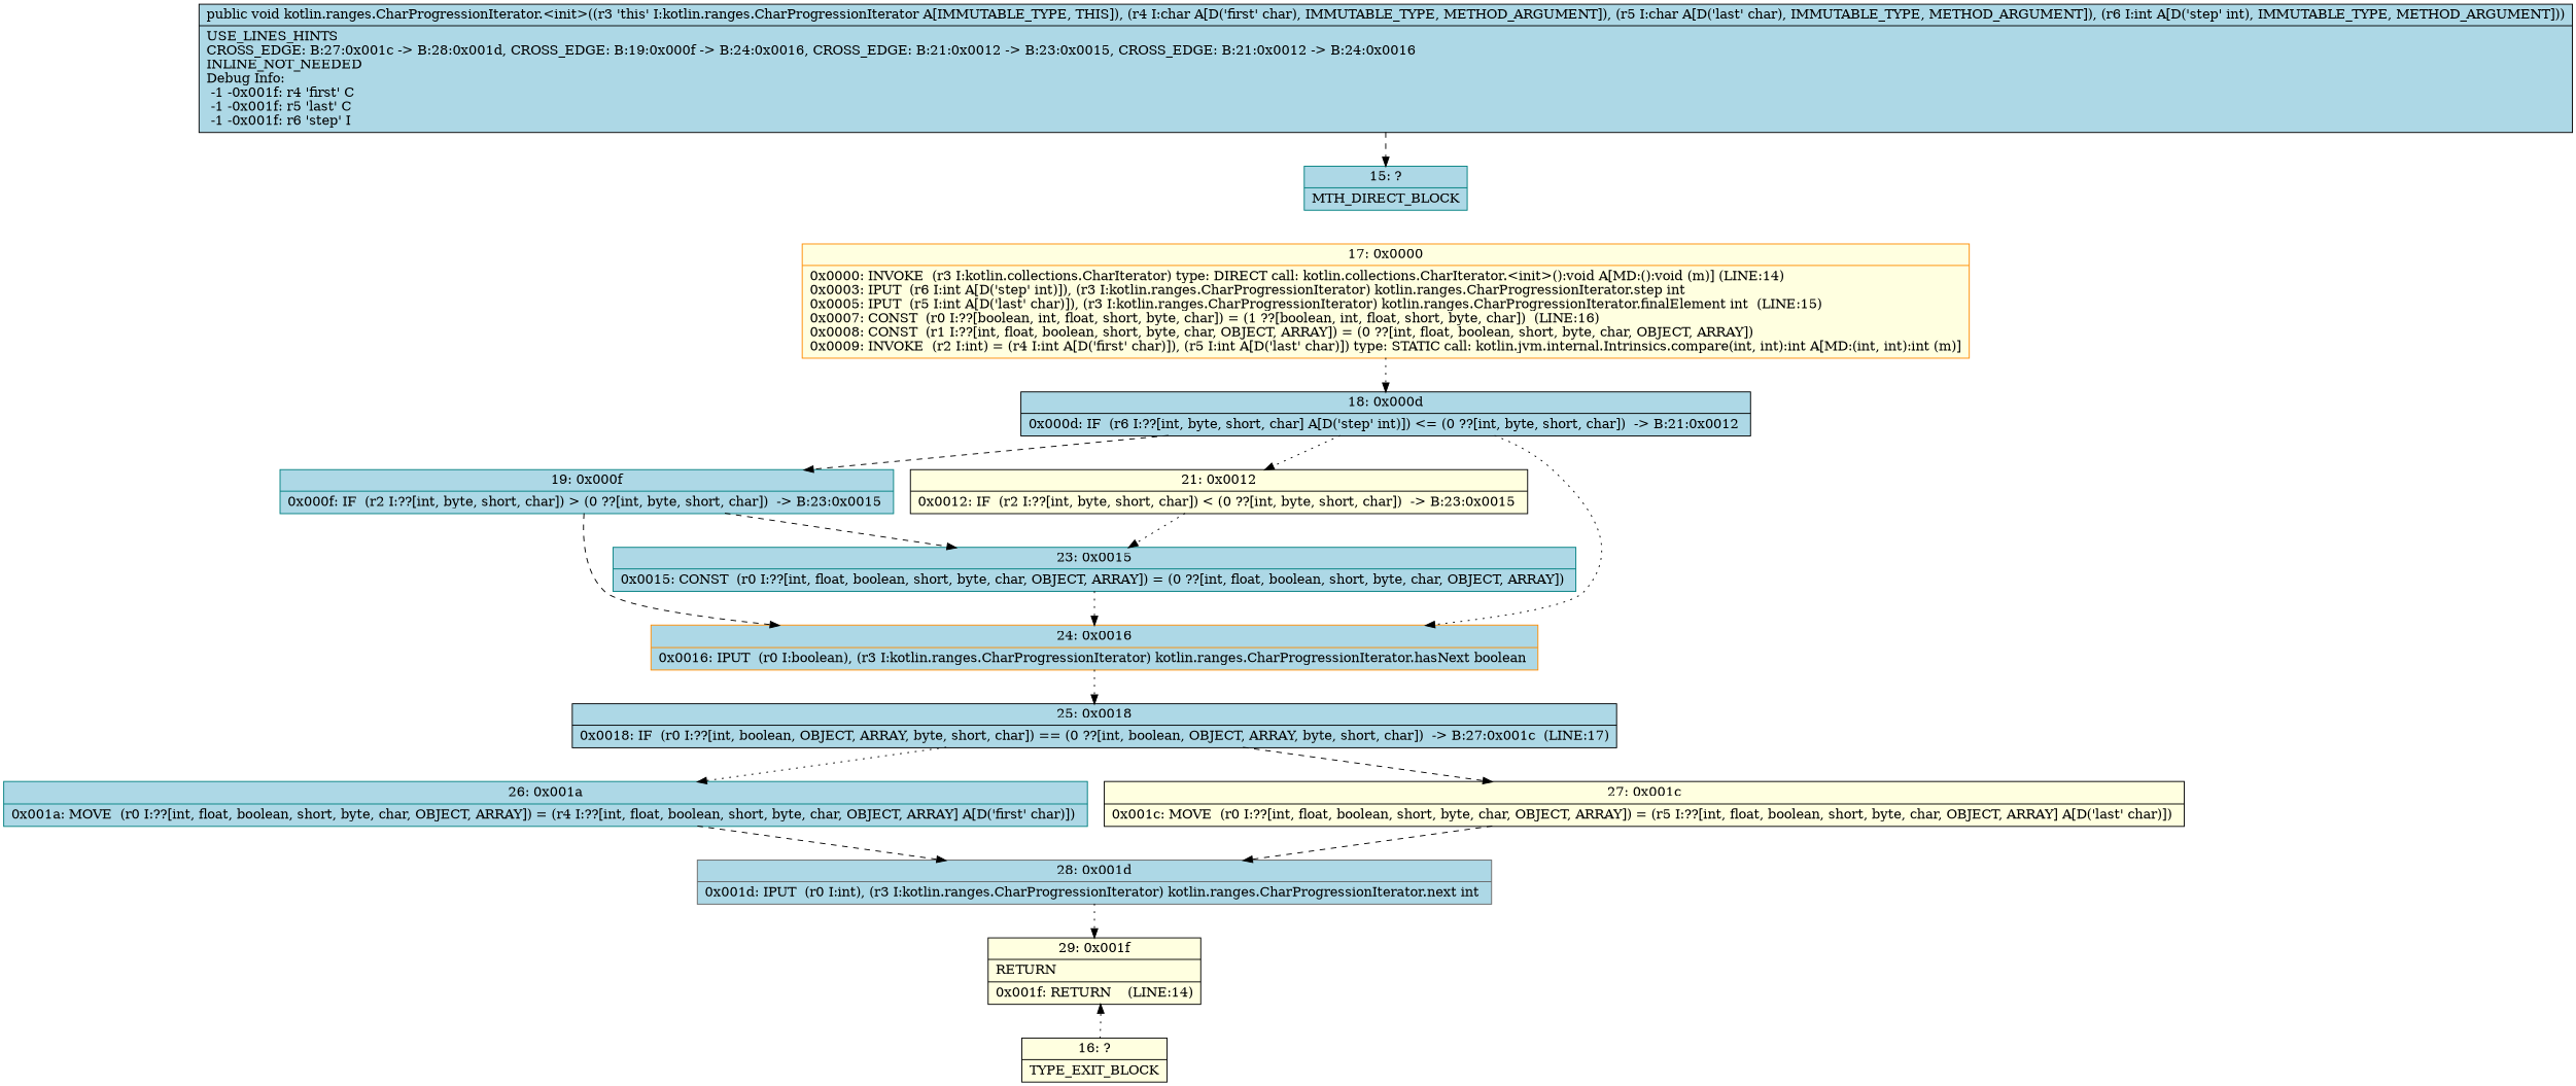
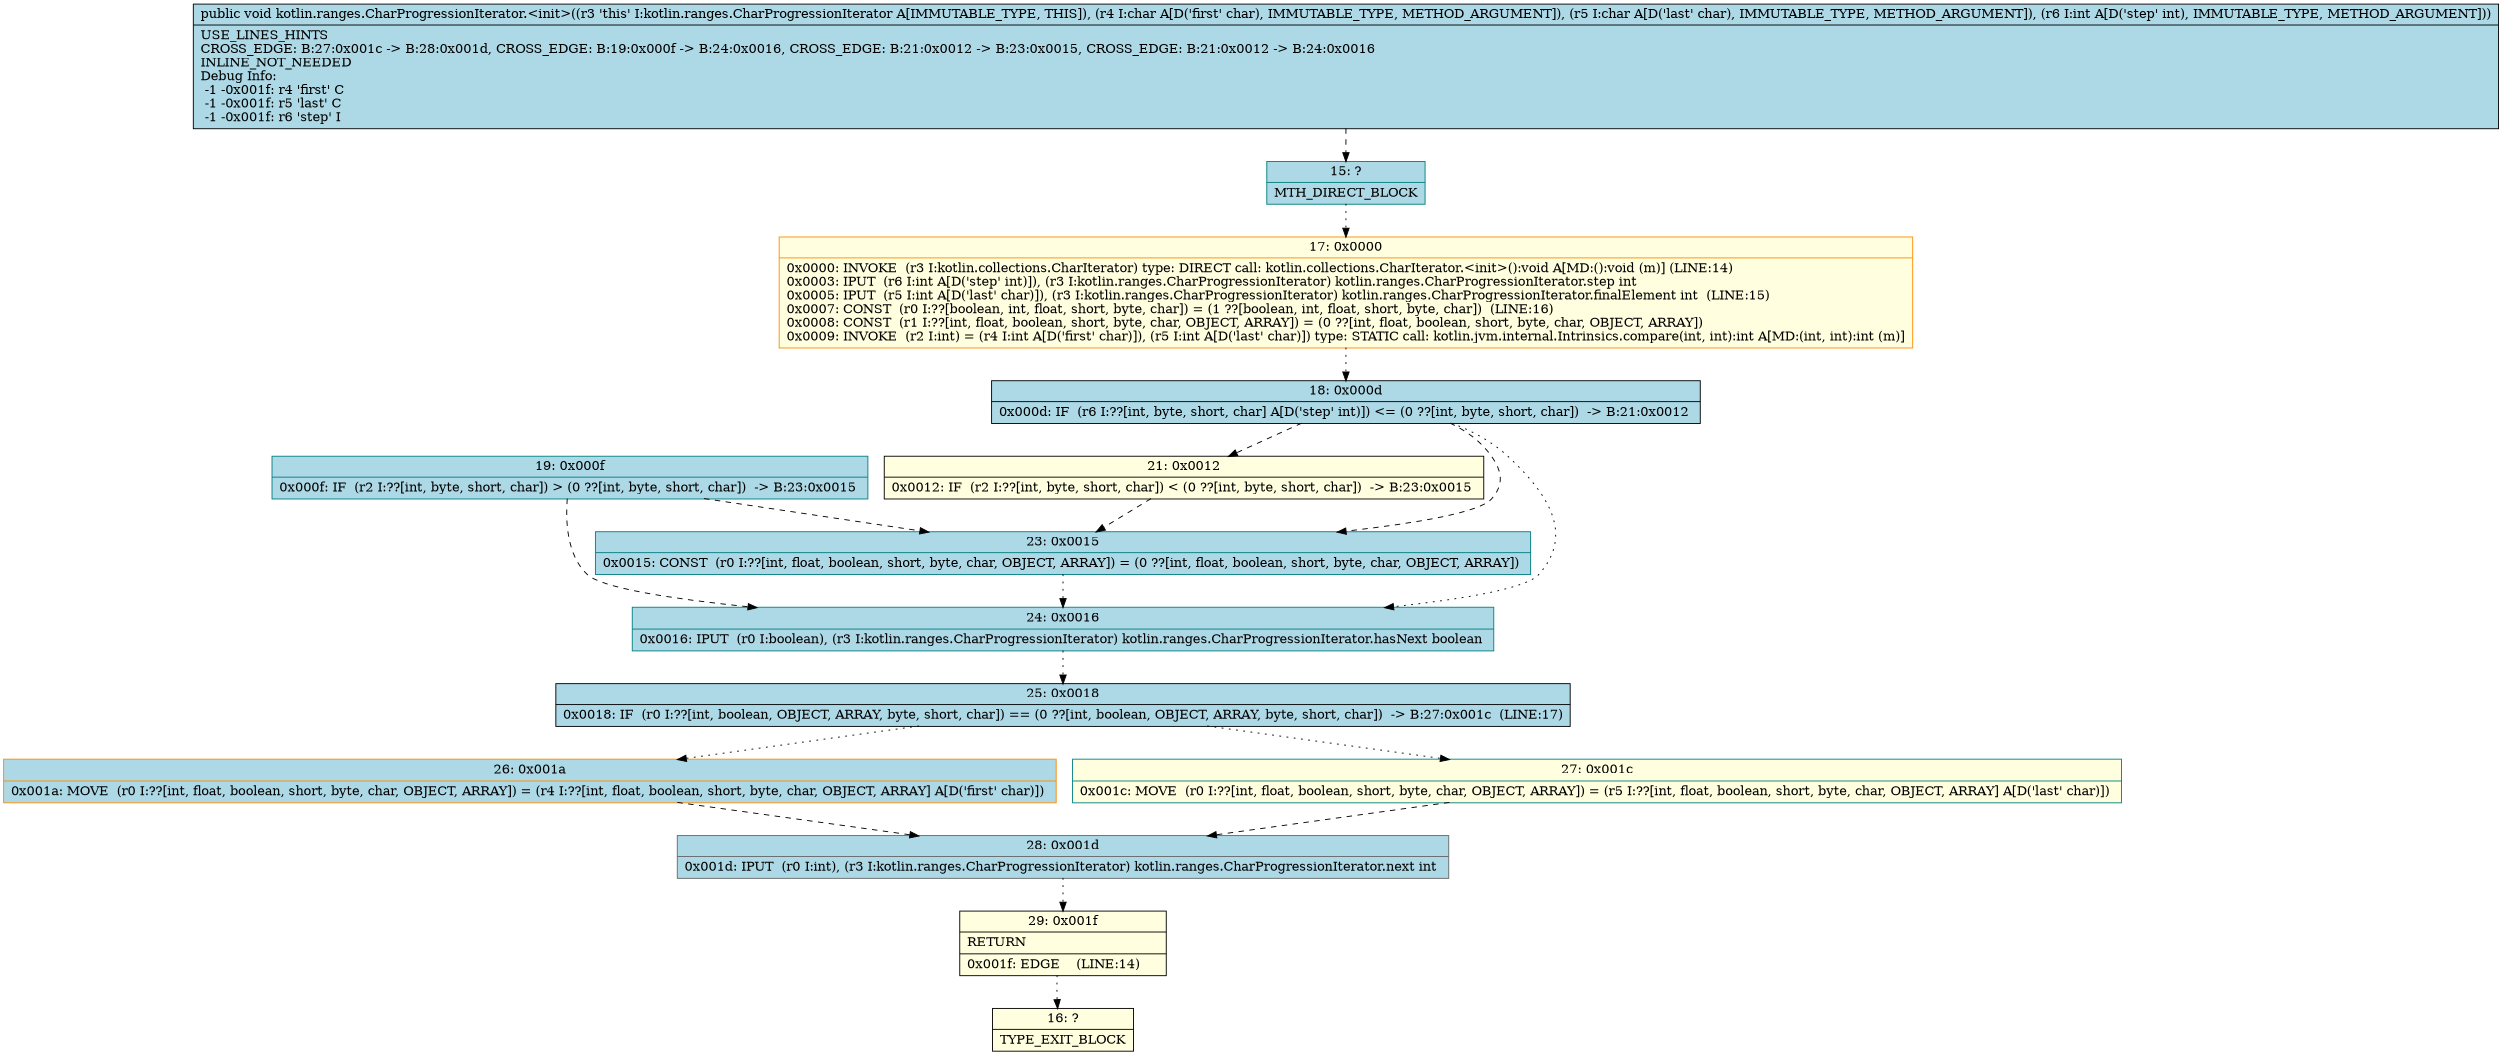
  digraph {
    node [color=black fillcolor=lightblue shape=record style=filled]
    edge [style=dotted]
    n1 [color=teal label="{15\:\ ?|MTH_DIRECT_BLOCK\l}"]
    n2 [color=darkorange fillcolor=lightyellow label="{17\:\ 0x0000|0x0000: INVOKE  (r3 I:kotlin.collections.CharIterator) type: DIRECT call: kotlin.collections.CharIterator.\<init\>():void A[MD:():void (m)] (LINE:14)\l0x0003: IPUT  (r6 I:int A[D('step' int)]), (r3 I:kotlin.ranges.CharProgressionIterator) kotlin.ranges.CharProgressionIterator.step int \l0x0005: IPUT  (r5 I:int A[D('last' char)]), (r3 I:kotlin.ranges.CharProgressionIterator) kotlin.ranges.CharProgressionIterator.finalElement int  (LINE:15)\l0x0007: CONST  (r0 I:??[boolean, int, float, short, byte, char]) = (1 ??[boolean, int, float, short, byte, char])  (LINE:16)\l0x0008: CONST  (r1 I:??[int, float, boolean, short, byte, char, OBJECT, ARRAY]) = (0 ??[int, float, boolean, short, byte, char, OBJECT, ARRAY]) \l0x0009: INVOKE  (r2 I:int) = (r4 I:int A[D('first' char)]), (r5 I:int A[D('last' char)]) type: STATIC call: kotlin.jvm.internal.Intrinsics.compare(int, int):int A[MD:(int, int):int (m)]\l}"]
    n3 [label="{18\:\ 0x000d|0x000d: IF  (r6 I:??[int, byte, short, char] A[D('step' int)]) \<= (0 ??[int, byte, short, char])  \-\> B:21:0x0012 \l}"]
    n4 [color=teal label="{19\:\ 0x000f|0x000f: IF  (r2 I:??[int, byte, short, char]) \> (0 ??[int, byte, short, char])  \-\> B:23:0x0015 \l}"]
    n5 [fillcolor=lightyellow label="{21\:\ 0x0012|0x0012: IF  (r2 I:??[int, byte, short, char]) \< (0 ??[int, byte, short, char])  \-\> B:23:0x0015 \l}"]
-   n6 [color=darkorange label="{24\:\ 0x0016|0x0016: IPUT  (r0 I:boolean), (r3 I:kotlin.ranges.CharProgressionIterator) kotlin.ranges.CharProgressionIterator.hasNext boolean \l}"]
+   n6 [color=teal label="{24\:\ 0x0016|0x0016: IPUT  (r0 I:boolean), (r3 I:kotlin.ranges.CharProgressionIterator) kotlin.ranges.CharProgressionIterator.hasNext boolean \l}"]
    n7 [color=teal label="{23\:\ 0x0015|0x0015: CONST  (r0 I:??[int, float, boolean, short, byte, char, OBJECT, ARRAY]) = (0 ??[int, float, boolean, short, byte, char, OBJECT, ARRAY]) \l}"]
    n8 [label="{25\:\ 0x0018|0x0018: IF  (r0 I:??[int, boolean, OBJECT, ARRAY, byte, short, char]) == (0 ??[int, boolean, OBJECT, ARRAY, byte, short, char])  \-\> B:27:0x001c  (LINE:17)\l}"]
-   n9 [color=teal label="{26\:\ 0x001a|0x001a: MOVE  (r0 I:??[int, float, boolean, short, byte, char, OBJECT, ARRAY]) = (r4 I:??[int, float, boolean, short, byte, char, OBJECT, ARRAY] A[D('first' char)]) \l}"]
-   n10 [fillcolor=lightyellow label="{27\:\ 0x001c|0x001c: MOVE  (r0 I:??[int, float, boolean, short, byte, char, OBJECT, ARRAY]) = (r5 I:??[int, float, boolean, short, byte, char, OBJECT, ARRAY] A[D('last' char)]) \l}"]
+   n9 [color=darkorange label="{26\:\ 0x001a|0x001a: MOVE  (r0 I:??[int, float, boolean, short, byte, char, OBJECT, ARRAY]) = (r4 I:??[int, float, boolean, short, byte, char, OBJECT, ARRAY] A[D('first' char)]) \l}"]
+   n10 [color=teal fillcolor=lightyellow label="{27\:\ 0x001c|0x001c: MOVE  (r0 I:??[int, float, boolean, short, byte, char, OBJECT, ARRAY]) = (r5 I:??[int, float, boolean, short, byte, char, OBJECT, ARRAY] A[D('last' char)]) \l}"]
    n11 [color=gray40 label="{28\:\ 0x001d|0x001d: IPUT  (r0 I:int), (r3 I:kotlin.ranges.CharProgressionIterator) kotlin.ranges.CharProgressionIterator.next int \l}"]
-   n12 [fillcolor=lightyellow label="{29\:\ 0x001f|RETURN\l|0x001f: RETURN    (LINE:14)\l}"]
+   n12 [fillcolor=lightyellow label="{29\:\ 0x001f|RETURN\l|0x001f: EDGE    (LINE:14)\l}"]
    n13 [fillcolor=lightyellow label="{16\:\ ?|TYPE_EXIT_BLOCK\l}"]
    n14 [label="{public void kotlin.ranges.CharProgressionIterator.\<init\>((r3 'this' I:kotlin.ranges.CharProgressionIterator A[IMMUTABLE_TYPE, THIS]), (r4 I:char A[D('first' char), IMMUTABLE_TYPE, METHOD_ARGUMENT]), (r5 I:char A[D('last' char), IMMUTABLE_TYPE, METHOD_ARGUMENT]), (r6 I:int A[D('step' int), IMMUTABLE_TYPE, METHOD_ARGUMENT]))  | USE_LINES_HINTS\lCROSS_EDGE: B:27:0x001c \-\> B:28:0x001d, CROSS_EDGE: B:19:0x000f \-\> B:24:0x0016, CROSS_EDGE: B:21:0x0012 \-\> B:23:0x0015, CROSS_EDGE: B:21:0x0012 \-\> B:24:0x0016\lINLINE_NOT_NEEDED\lDebug Info:\l  \-1 \-0x001f: r4 'first' C\l  \-1 \-0x001f: r5 'last' C\l  \-1 \-0x001f: r6 'step' I\l}"]
+   n1 -> n2
    n2 -> n3
-   n3 -> n4 [style=dashed]
-   n3 -> n5
+   n3 -> n7 [style=dashed]
+   n3 -> n5 [style=dashed]
    n3 -> n6
    n4 -> n6 [style=dashed]
    n4 -> n7 [style=dashed]
-   n5 -> n7
+   n5 -> n7 [style=dashed]
    n6 -> n8
    n7 -> n6
    n8 -> n9
-   n8 -> n10 [style=dashed]
+   n8 -> n10
    n9 -> n11 [style=dashed]
    n10 -> n11 [style=dashed]
    n11 -> n12
-   n13 -> n12
+   n12 -> n13
    n14 -> n1 [style=dashed]
  }
